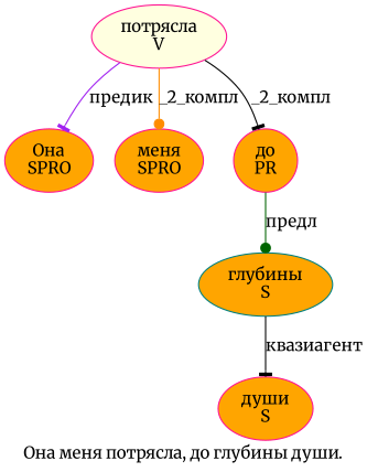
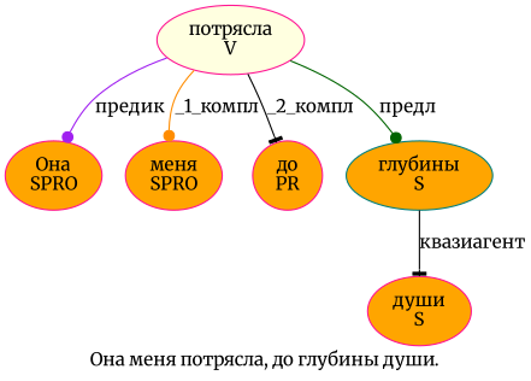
  digraph {
    fontname=Merriweather
    label="Она меня потрясла, до глубины души."
    node [color=deeppink fillcolor=orange fontname=Merriweather penwidth=1 shape=ellipse style=filled]
    edge [arrowhead=tee color=black fontname=Merriweather]
    n1 [label="Она\nSPRO"]
    n2 [label="меня\nSPRO"]
    n3 [fillcolor=lightyellow label="потрясла\nV"]
    n4 [label="до\nPR"]
    n5 [color=teal label="глубины\nS"]
    n6 [label="души\nS"]
-   n3 -> n1 [color=purple label="предик"]
-   n3 -> n2 [arrowhead=dot color=darkorange label="_2_компл"]
+   n3 -> n1 [arrowhead=dot color=purple label="предик"]
+   n3 -> n2 [arrowhead=dot color=darkorange label="_1_компл"]
    n3 -> n4 [label="_2_компл"]
-   n4 -> n5 [arrowhead=dot color=darkgreen label="предл"]
+   n3 -> n5 [arrowhead=dot color=darkgreen label="предл"]
    n5 -> n6 [label="квазиагент"]
  }
